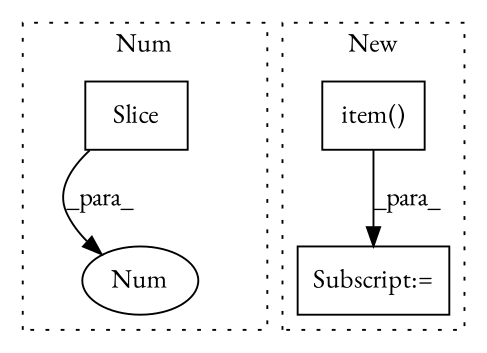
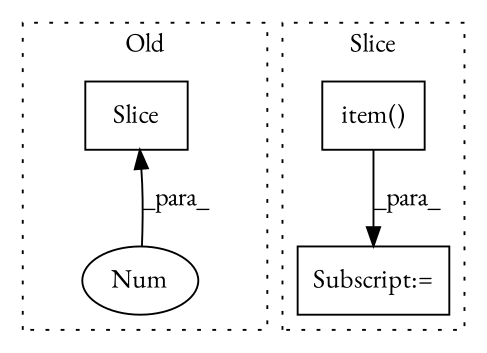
  digraph {
    fontname="EB Garamond"
    node [fontname="EB Garamond" s=6431 shape=box]
    edge [fontname="EB Garamond"]
    n1 [a=80 l=8 label=Slice]
    n2 [a=76 l=1 label=Num shape=ellipse]
    n3 [a=75 l=59 label="item()" s=5872]
    n4 [a=68 l=13 label="Subscript:=" s=5943]
    subgraph cluster_1 {
-     label=Num
+     label=Old
      style=dotted
      n1
      n2
    }
    subgraph cluster_2 {
-     label=New
+     label=Slice
      style=dotted
      n3
      n4
    }
-   n1 -> n2 [label=_para_]
+   n2 -> n1 [label=_para_]
    n3 -> n4 [label=_para_]
  }
